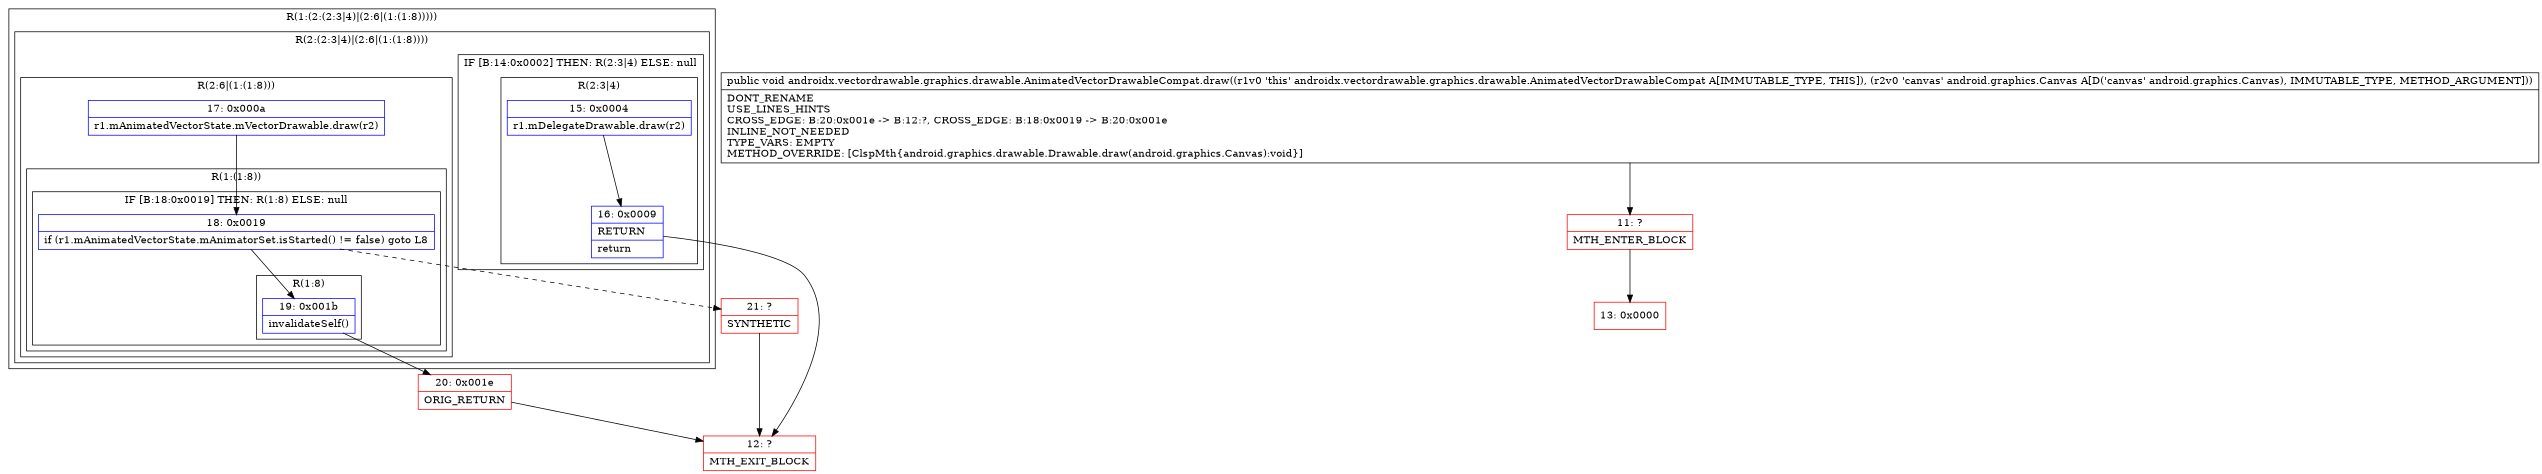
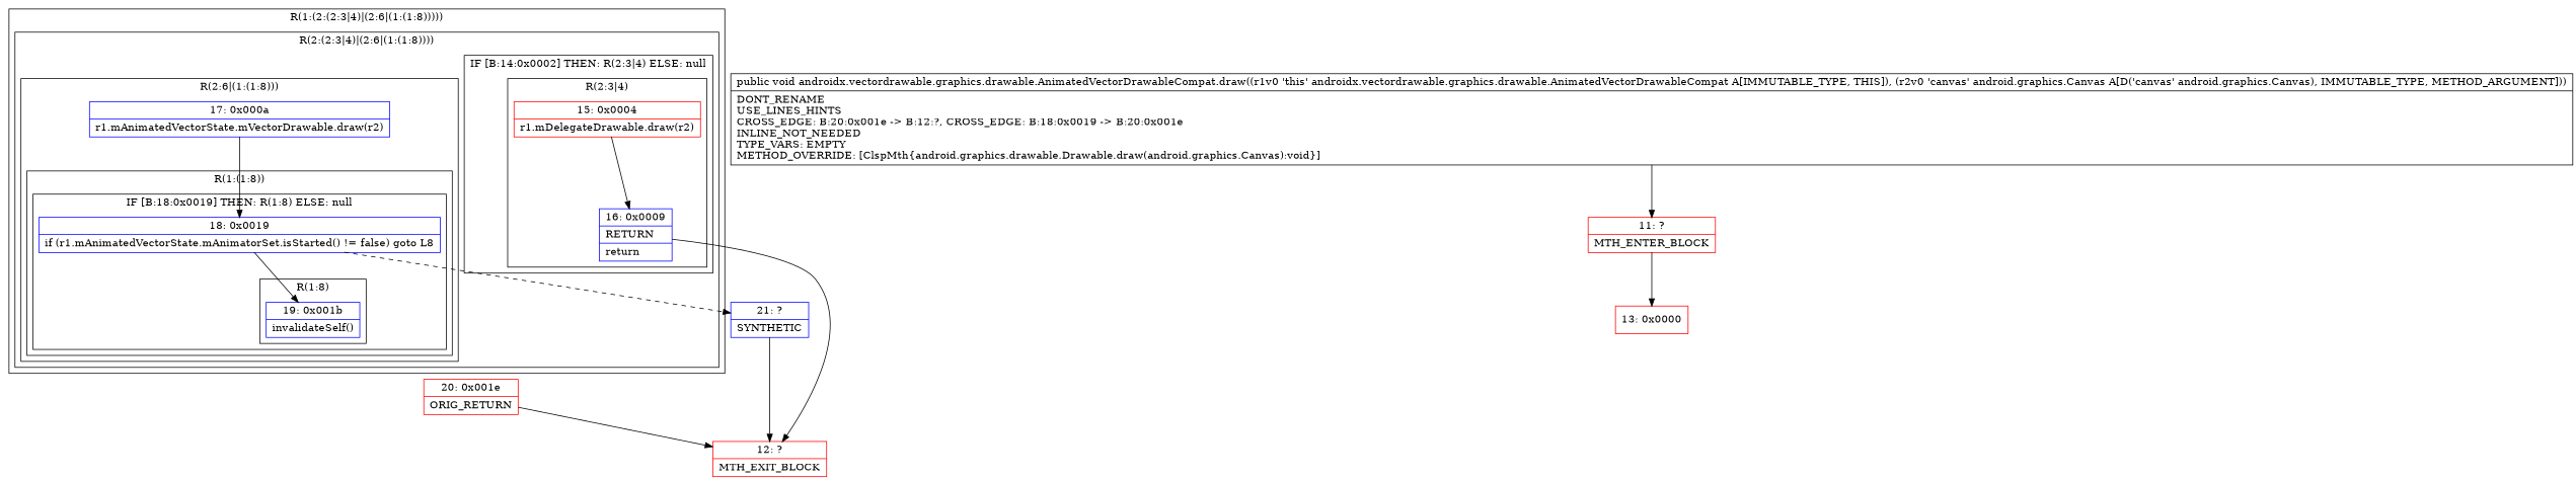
  digraph {
    fontname="DejaVu Serif"
    node [color=blue fontname="DejaVu Serif" shape=record]
    edge [fontname="DejaVu Serif"]
-   n1 [label="{15\:\ 0x0004|r1.mDelegateDrawable.draw(r2)\l}"]
+   n1 [color=red label="{15\:\ 0x0004|r1.mDelegateDrawable.draw(r2)\l}"]
    n2 [label="{16\:\ 0x0009|RETURN\l|return\l}"]
    n3 [label="{19\:\ 0x001b|invalidateSelf()\l}"]
    n4 [label="{18\:\ 0x0019|if (r1.mAnimatedVectorState.mAnimatorSet.isStarted() != false) goto L8\l}"]
    n5 [label="{17\:\ 0x000a|r1.mAnimatedVectorState.mVectorDrawable.draw(r2)\l}"]
    n6 [color=red label="{12\:\ ?|MTH_EXIT_BLOCK\l}"]
    n7 [color=red label="{20\:\ 0x001e|ORIG_RETURN\l}"]
-   n8 [color=red label="{21\:\ ?|SYNTHETIC\l}"]
+   n8 [label="{21\:\ ?|SYNTHETIC\l}"]
    n9 [color=red label="{11\:\ ?|MTH_ENTER_BLOCK\l}"]
    n10 [color=red label="{13\:\ 0x0000}"]
    n11 [label="{public void androidx.vectordrawable.graphics.drawable.AnimatedVectorDrawableCompat.draw((r1v0 'this' androidx.vectordrawable.graphics.drawable.AnimatedVectorDrawableCompat A[IMMUTABLE_TYPE, THIS]), (r2v0 'canvas' android.graphics.Canvas A[D('canvas' android.graphics.Canvas), IMMUTABLE_TYPE, METHOD_ARGUMENT]))  | DONT_RENAME\lUSE_LINES_HINTS\lCROSS_EDGE: B:20:0x001e \-\> B:12:?, CROSS_EDGE: B:18:0x0019 \-\> B:20:0x001e\lINLINE_NOT_NEEDED\lTYPE_VARS: EMPTY\lMETHOD_OVERRIDE: [ClspMth\{android.graphics.drawable.Drawable.draw(android.graphics.Canvas):void\}]\l}" color=""]
    subgraph cluster_1 {
      label="R(1:(2:(2:3|4)|(2:6|(1:(1:8)))))"
      subgraph cluster_2 {
        label="R(2:(2:3|4)|(2:6|(1:(1:8))))"
        subgraph cluster_3 {
          label="IF [B:14:0x0002] THEN: R(2:3|4) ELSE: null"
          subgraph cluster_4 {
            label="R(2:3|4)"
            n1
            n2
          }
        }
        subgraph cluster_5 {
          label="R(2:6|(1:(1:8)))"
          n5
          subgraph cluster_6 {
            label="R(1:(1:8))"
            subgraph cluster_7 {
              label="IF [B:18:0x0019] THEN: R(1:8) ELSE: null"
              n4
              subgraph cluster_8 {
                label="R(1:8)"
                n3
              }
            }
          }
        }
      }
    }
    n1 -> n2
    n2 -> n6
-   n3 -> n7
    n4 -> n3
    n4 -> n8 [style=dashed]
    n5 -> n4
    n7 -> n6
    n8 -> n6
    n9 -> n10
    n11 -> n9
  }
